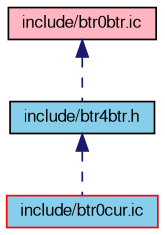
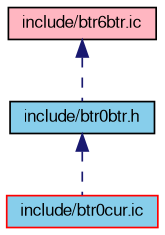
  digraph {
    node [color=black fillcolor=skyblue fontname=FreeSans fontsize=10 shape=record style=filled]
    edge [color=midnightblue dir=back fontname=FreeSans fontsize=10 labelfontname=FreeSans labelfontsize=10 style=dashed]
-   n1 [fillcolor=lightpink fontcolor=black height=0.2 label="include/btr0btr.ic" width=0.4]
-   n2 [height=0.2 label="include/btr4btr.h" width=0.4]
+   n1 [fillcolor=lightpink fontcolor=black height=0.2 label="include/btr6btr.ic" width=0.4]
+   n2 [height=0.2 label="include/btr0btr.h" width=0.4]
    n3 [color=red height=0.2 label="include/btr0cur.ic" width=0.4]
    n1 -> n2
    n2 -> n3
  }
